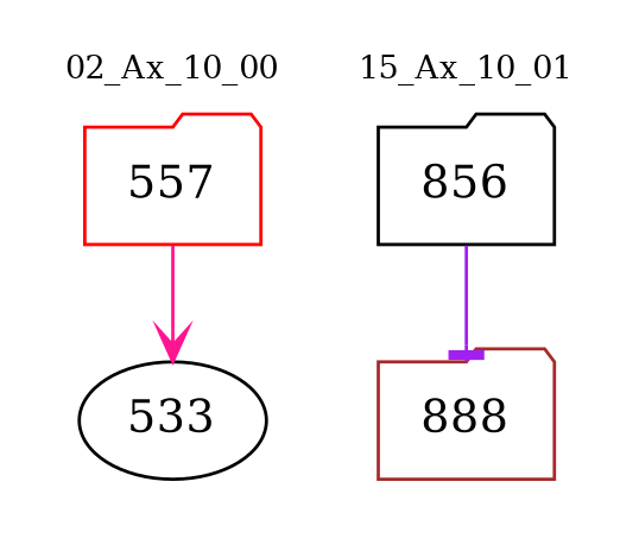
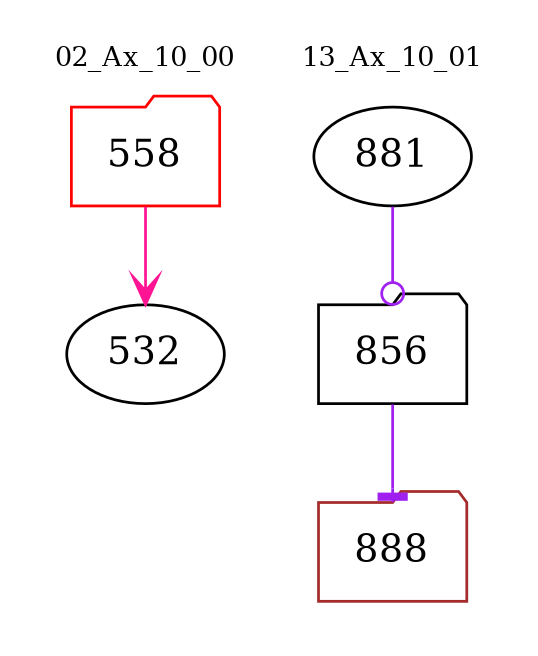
  digraph {
    node [color=black shape=folder]
    edge [color=purple]
-   n1 [color=red label=557]
-   n2 [label=533 shape=ellipse]
+   n1 [color=red label=558]
+   n2 [label=532 shape=ellipse]
+   n3 [label=881 shape=ellipse]
    n4 [label=856]
    n5 [color=brown label=888]
    subgraph cluster_1 {
      color=white
      fontsize=10
      label="02_Ax_10_00"
      n1
      n2
    }
    subgraph cluster_2 {
      color=white
      fontsize=10
-     label="15_Ax_10_01"
+     label="13_Ax_10_01"
+     n3
      n4
      n5
    }
    n1 -> n2 [arrowhead=vee color=deeppink]
+   n3 -> n4 [arrowhead=odot]
    n4 -> n5 [arrowhead=tee]
  }
